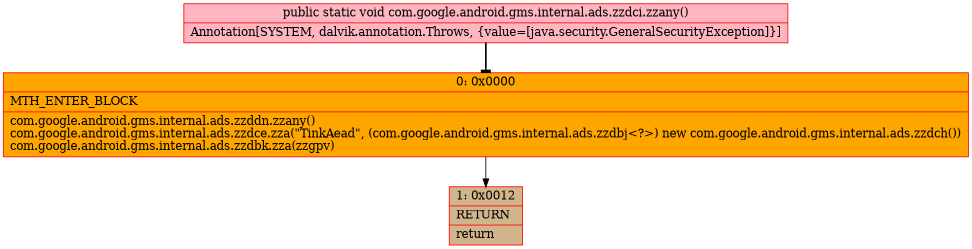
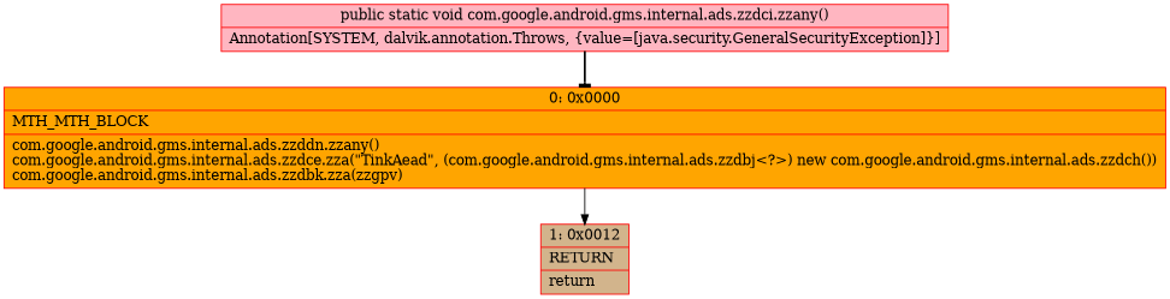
  digraph {
    node [shape=record style=filled color=red]
-   n1 [label="{0\:\ 0x0000|MTH_ENTER_BLOCK\l|com.google.android.gms.internal.ads.zzddn.zzany()\lcom.google.android.gms.internal.ads.zzdce.zza(\"TinkAead\", (com.google.android.gms.internal.ads.zzdbj\<?\>) new com.google.android.gms.internal.ads.zzdch())\lcom.google.android.gms.internal.ads.zzdbk.zza(zzgpv)\l}" fillcolor=orange]
+   n1 [label="{0\:\ 0x0000|MTH_MTH_BLOCK\l|com.google.android.gms.internal.ads.zzddn.zzany()\lcom.google.android.gms.internal.ads.zzdce.zza(\"TinkAead\", (com.google.android.gms.internal.ads.zzdbj\<?\>) new com.google.android.gms.internal.ads.zzdch())\lcom.google.android.gms.internal.ads.zzdbk.zza(zzgpv)\l}" fillcolor=orange]
    n2 [label="{1\:\ 0x0012|RETURN\l|return\l}" fillcolor=tan]
    n3 [label="{public static void com.google.android.gms.internal.ads.zzdci.zzany()  | Annotation[SYSTEM, dalvik.annotation.Throws, \{value=[java.security.GeneralSecurityException]\}]\l}" fillcolor=lightpink]
    n1 -> n2 [style=solid arrowhead=normal]
    n3 -> n1 [style=bold arrowhead=tee]
  }
